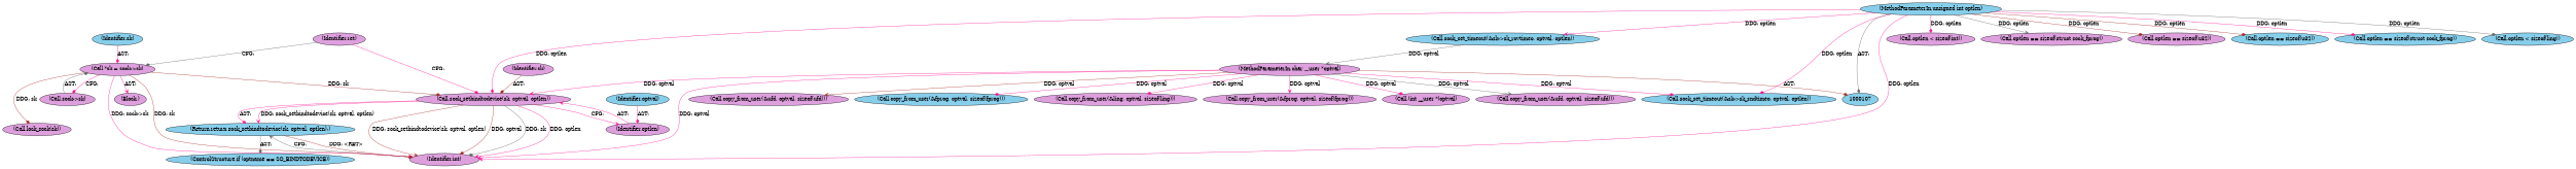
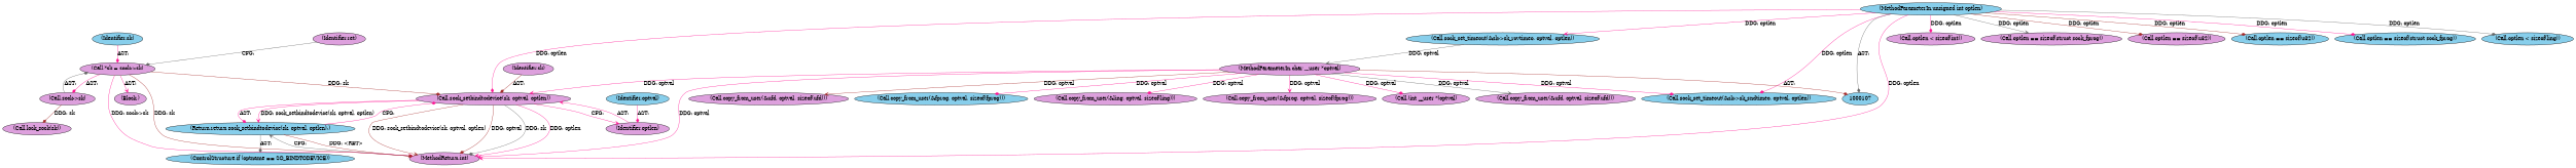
  digraph {
    node [fillcolor=plum style=filled]
    edge [arrowhead=diamond color=deeppink]
    n1 [label="(Call,sock_setbindtodevice(sk, optval, optlen))"]
    n2 [fillcolor=skyblue label="(Return,return sock_setbindtodevice(sk, optval, optlen);)"]
-   n3 [label="(Identifier,int)"]
+   n3 [label="(MethodReturn,int)"]
    n4 [label="(Identifier,optlen)"]
    n5 [fillcolor=skyblue label="(ControlStructure,if (optname == SO_BINDTODEVICE))"]
    n6 [label="(Call,*sk = sock->sk)"]
    n7 [label="(Call,lock_sock(sk))"]
    n8 [label="(Block,)"]
    n9 [label="(Call,sock->sk)"]
    n10 [label="(MethodParameterIn,char __user *optval)"]
    n11 [label="(Call,(int __user *)optval)"]
    n12 [label="(Call,copy_from_user(&ufd, optval, sizeof(ufd)))"]
    n13 [label="(Call,copy_from_user(&ufd, optval, sizeof(ufd)))"]
    n14 [fillcolor=skyblue label="(Call,copy_from_user(&fprog, optval, sizeof(fprog)))"]
    n15 [label="(Call,copy_from_user(&ling, optval, sizeof(ling)))"]
    n16 [label="(Call,copy_from_user(&fprog, optval, sizeof(fprog)))"]
    n17 [fillcolor=skyblue label="(Call,sock_set_timeout(&sk->sk_sndtimeo, optval, optlen))"]
    1000107 [fillcolor=skyblue]
    n19 [fillcolor=skyblue label="(Call,sock_set_timeout(&sk->sk_rcvtimeo, optval, optlen))"]
    n20 [fillcolor=skyblue label="(MethodParameterIn,unsigned int optlen)"]
    n21 [label="(Call,optlen < sizeof(int))"]
    n22 [label="(Call,optlen == sizeof(struct sock_fprog))"]
    n23 [label="(Call,optlen == sizeof(u32))"]
    n24 [fillcolor=skyblue label="(Call,optlen == sizeof(u32))"]
    n25 [fillcolor=skyblue label="(Call,optlen == sizeof(struct sock_fprog))"]
    n26 [fillcolor=skyblue label="(Call,optlen < sizeof(ling))"]
    n27 [label="(Identifier,ret)"]
    n28 [fillcolor=skyblue label="(Identifier,sk)"]
    n29 [label="(Identifier,sk)"]
    n30 [fillcolor=skyblue label="(Identifier,optval)"]
    n1 -> n2 [label="AST: "]
    n1 -> n2 [arrowhead=vee label="DDG: sock_setbindtodevice(sk, optval, optlen)"]
    n1 -> n3 [arrowhead=vee color=brown label="DDG: sock_setbindtodevice(sk, optval, optlen)"]
    n1 -> n3 [color=brown label="DDG: optval"]
    n1 -> n3 [color=gray40 label="DDG: sk"]
    n1 -> n3 [arrowhead=vee label="DDG: optlen"]
    n1 -> n4 [arrowhead=vee label="CFG: "]
-   n27 -> n1 [label="CFG: "]
+   n2 -> n1 [label="CFG: "]
    n2 -> n3 [arrowhead=vee color=brown label="DDG: <RET>"]
    n2 -> n5 [color=gray40 label="AST: "]
    n3 -> n2 [arrowhead=vee color=gray40 label="CFG: "]
    n4 -> n1 [arrowhead=vee label="AST: "]
    n6 -> n1 [color=brown label="DDG: sk"]
    n6 -> n3 [arrowhead=vee label="DDG: sock->sk"]
    n6 -> n3 [color=brown label="DDG: sk"]
-   n6 -> n7 [color=brown label="DDG: sk"]
+   n9 -> n7 [color=brown label="DDG: sk"]
    n6 -> n8 [arrowhead=vee label="AST: "]
-   n6 -> n9 [label="CFG: "]
+   n6 -> n9 [label="AST: "]
    n9 -> n6 [color=gray40 label="AST: "]
    n10 -> n1 [arrowhead=vee label="DDG: optval"]
    n10 -> n3 [arrowhead=vee label="DDG: optval"]
    n10 -> n11 [label="DDG: optval"]
    n10 -> n12 [arrowhead=vee color=gray40 label="DDG: optval"]
    n10 -> n13 [arrowhead=vee color=brown label="DDG: optval"]
    n10 -> n14 [label="DDG: optval"]
    n10 -> n15 [label="DDG: optval"]
    n10 -> n16 [arrowhead=vee label="DDG: optval"]
    n10 -> n17 [label="DDG: optval"]
    n10 -> 1000107 [color=brown label="AST: "]
    n19 -> n10 [arrowhead=vee color=gray40 label="DDG: optval"]
    n20 -> n1 [label="DDG: optlen"]
    n20 -> n3 [arrowhead=vee label="DDG: optlen"]
    n20 -> n17 [label="DDG: optlen"]
    n20 -> 1000107 [color=gray40 label="AST: "]
    n20 -> n19 [arrowhead=vee label="DDG: optlen"]
    n20 -> n21 [label="DDG: optlen"]
    n20 -> n22 [arrowhead=vee color=gray40 label="DDG: optlen"]
    n20 -> n23 [color=brown label="DDG: optlen"]
    n20 -> n24 [color=brown label="DDG: optlen"]
    n20 -> n25 [label="DDG: optlen"]
    n20 -> n26 [color=gray40 label="DDG: optlen"]
    n27 -> n6 [color=gray40 label="CFG: "]
    n28 -> n6 [label="AST: "]
    n29 -> n1 [color=brown label="AST: "]
    n30 -> n4 [label="AST: "]
  }
